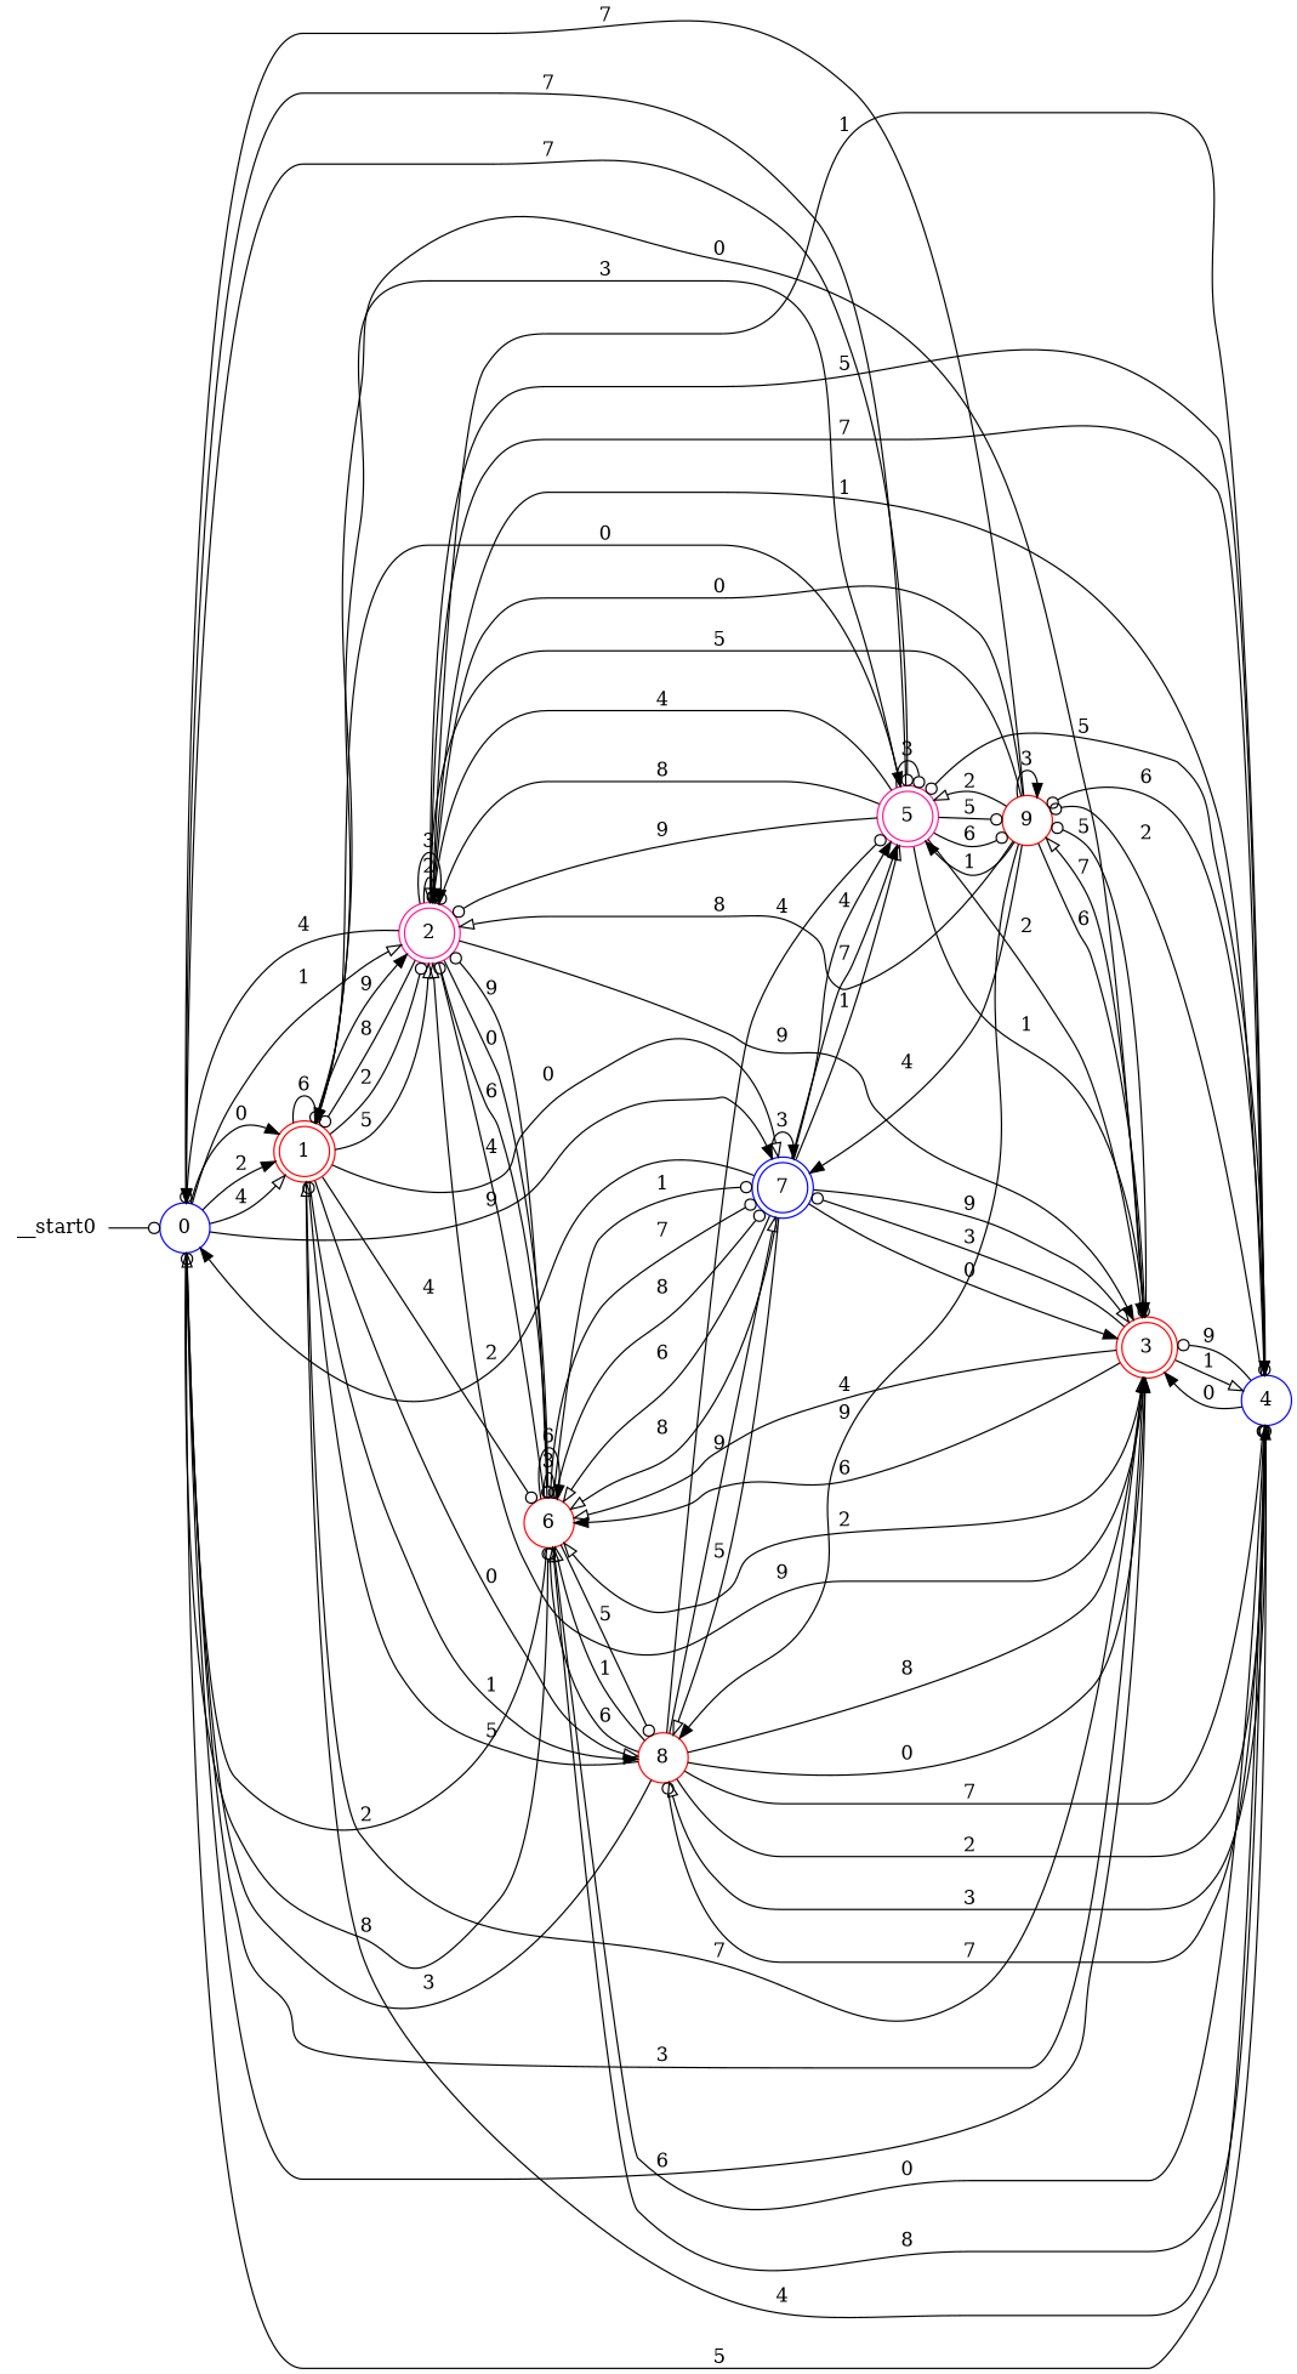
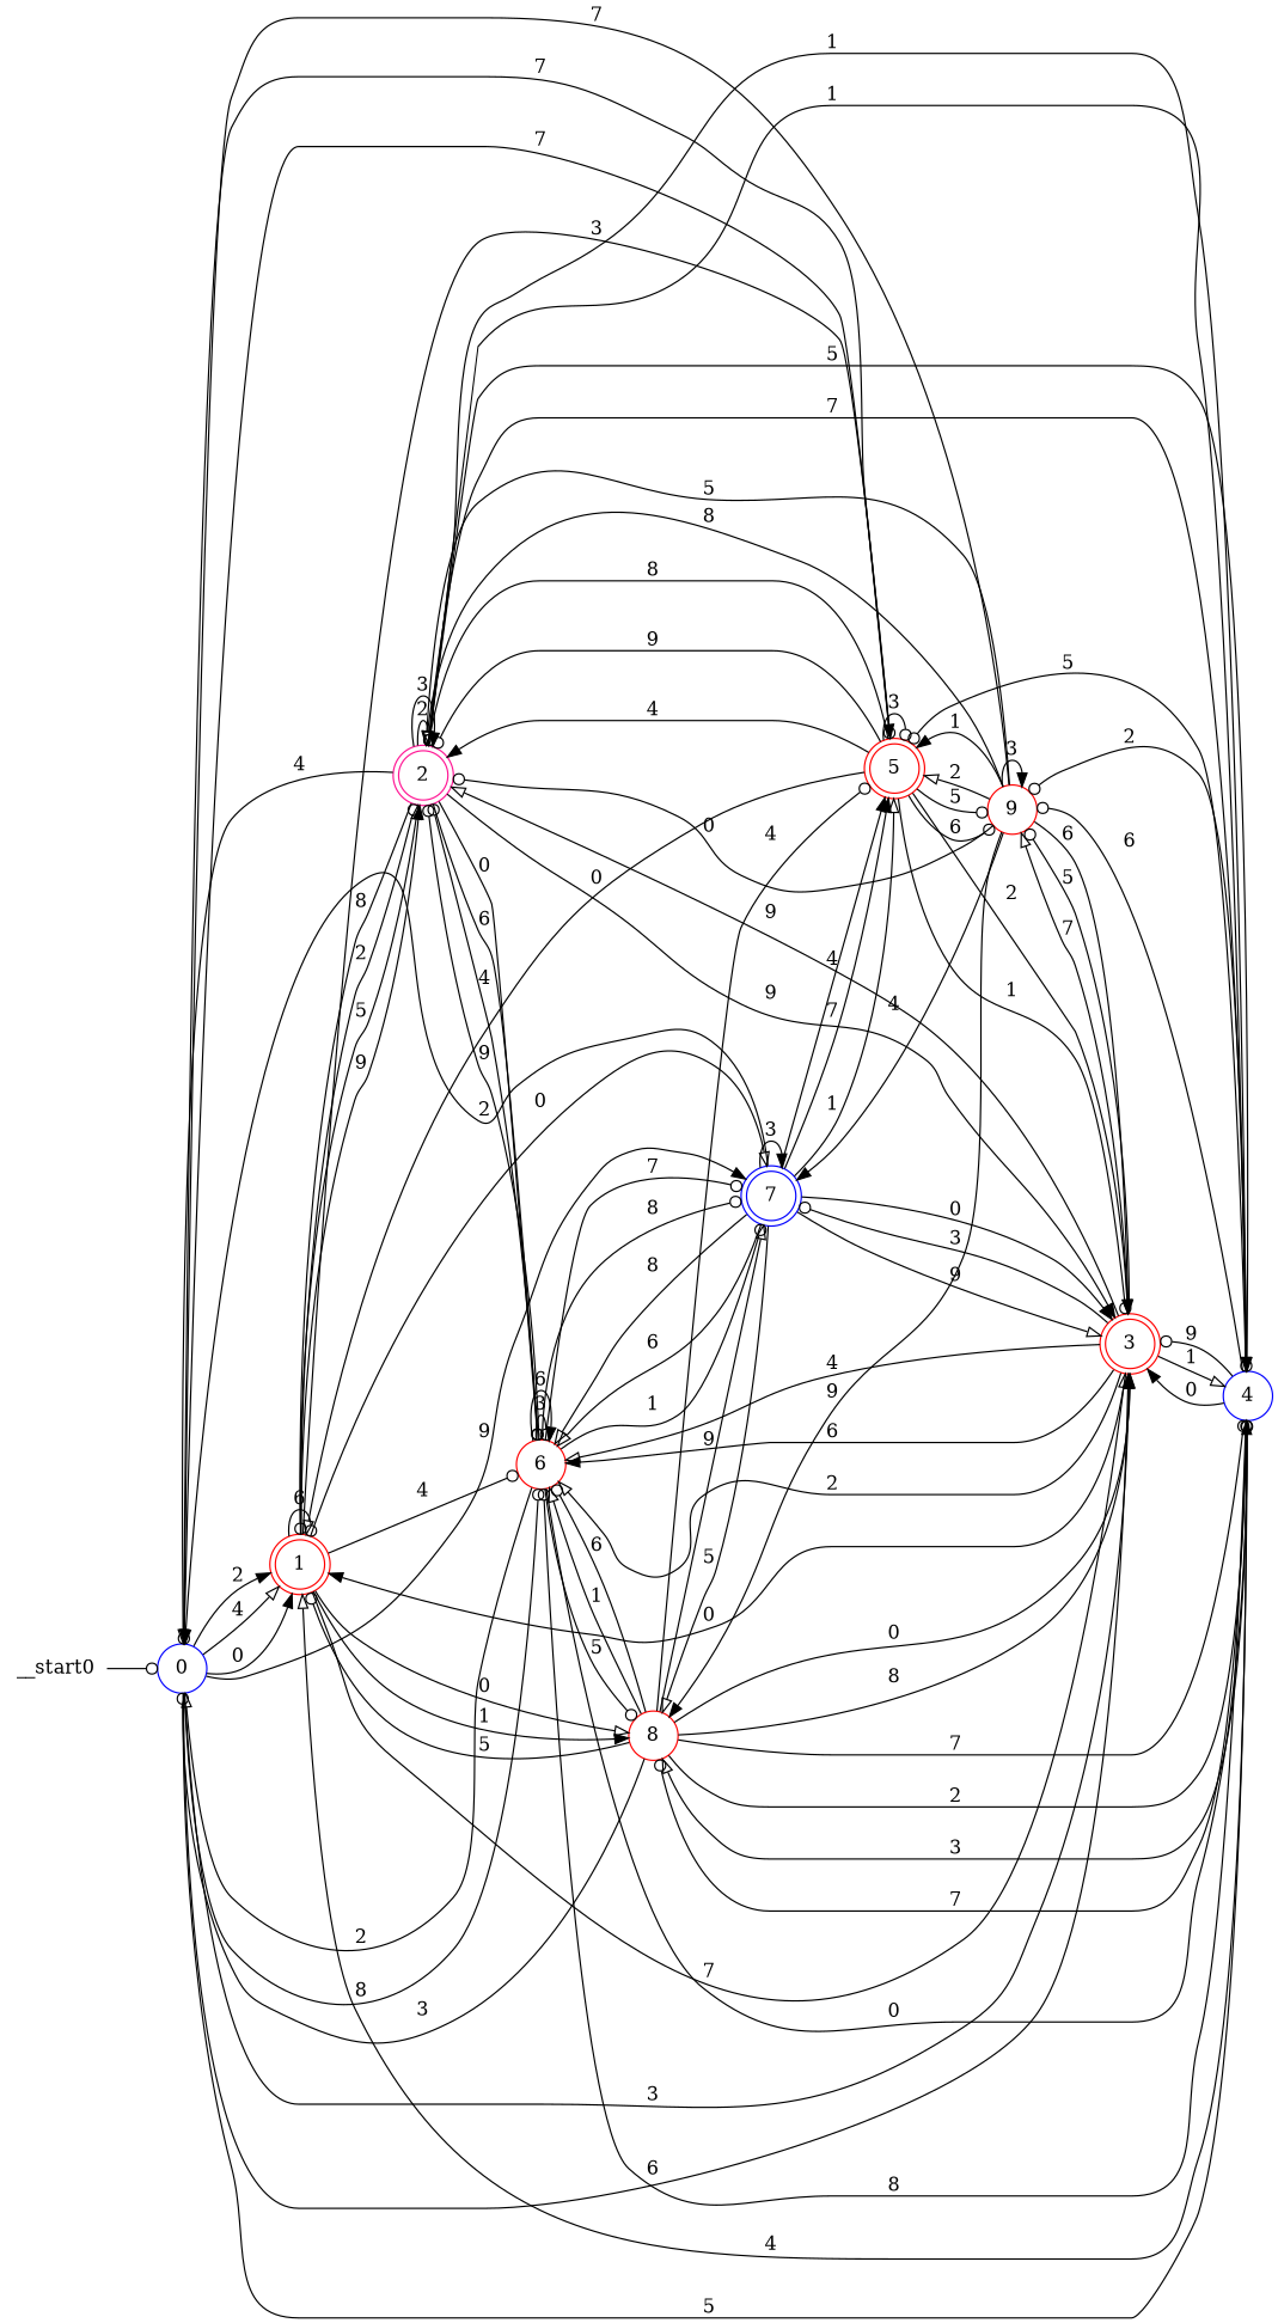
  digraph {
    rankdir=LR
    node [color=red shape=circle]
    edge [arrowhead=odot]
    n1 [color=blue label=0]
    n2 [label=1 shape=doublecircle]
    n3 [color=deeppink label=2 shape=doublecircle]
    n4 [label=3 shape=doublecircle]
    n5 [color=blue label=4]
-   n6 [color=deeppink label=5 shape=doublecircle]
+   n6 [label=5 shape=doublecircle]
    n7 [label=6]
    n8 [color=blue label=7 shape=doublecircle]
    n9 [label=8]
    n10 [label=9]
    __start0 [height=0 shape=none width=0]
    n1 -> n2 [arrowhead=normal label=0]
    n1 -> n2 [arrowhead=normal label=2]
    n1 -> n2 [arrowhead=onormal label=4]
-   n1 -> n3 [arrowhead=onormal label=1]
    n1 -> n4 [arrowhead=normal label=3]
    n1 -> n4 [arrowhead=normal label=6]
    n1 -> n5 [arrowhead=normal label=5]
    n1 -> n6 [label=7]
    n1 -> n7 [label=8]
    n1 -> n8 [arrowhead=normal label=9]
    n2 -> n2 [label=6]
    n2 -> n3 [label=2]
    n2 -> n3 [arrowhead=onormal label=5]
    n2 -> n3 [arrowhead=normal label=9]
    n2 -> n4 [arrowhead=onormal label=7]
    n2 -> n6 [arrowhead=normal label=3]
    n2 -> n7 [label=4]
    n2 -> n8 [arrowhead=onormal label=0]
    n2 -> n9 [arrowhead=onormal label=0]
    n2 -> n9 [arrowhead=normal label=1]
    n3 -> n1 [arrowhead=onormal label=4]
    n3 -> n2 [label=8]
    n3 -> n3 [arrowhead=onormal label=2]
    n3 -> n3 [arrowhead=normal label=3]
    n3 -> n4 [arrowhead=normal label=9]
    n3 -> n5 [arrowhead=onormal label=1]
    n3 -> n5 [arrowhead=normal label=5]
    n3 -> n5 [label=7]
    n3 -> n7 [label=0]
    n3 -> n7 [label=6]
    n4 -> n2 [arrowhead=normal label=0]
    n4 -> n3 [arrowhead=onormal label=9]
    n4 -> n5 [arrowhead=onormal label=1]
    n4 -> n7 [arrowhead=onormal label=2]
    n4 -> n7 [arrowhead=onormal label=4]
    n4 -> n7 [arrowhead=normal label=6]
    n4 -> n8 [label=3]
    n4 -> n10 [label=5]
    n4 -> n10 [arrowhead=onormal label=7]
    n5 -> n2 [arrowhead=onormal label=4]
    n5 -> n3 [label=1]
    n5 -> n4 [arrowhead=normal label=0]
    n5 -> n4 [label=9]
    n5 -> n6 [label=5]
-   n5 -> n7 [arrowhead=onormal label=8]
+   n5 -> n7 [label=8]
    n5 -> n9 [arrowhead=onormal label=3]
    n5 -> n9 [label=7]
    n5 -> n10 [label=2]
    n5 -> n10 [label=6]
    n6 -> n1 [arrowhead=normal label=7]
    n6 -> n2 [arrowhead=onormal label=0]
    n6 -> n3 [arrowhead=normal label=4]
    n6 -> n3 [label=8]
    n6 -> n3 [label=9]
    n6 -> n4 [label=1]
    n6 -> n4 [arrowhead=normal label=2]
    n6 -> n6 [label=3]
    n6 -> n10 [label=5]
    n6 -> n10 [label=6]
    n7 -> n1 [arrowhead=onormal label=2]
    n7 -> n3 [label=4]
    n7 -> n3 [label=9]
    n7 -> n5 [label=0]
    n7 -> n7 [label=3]
    n7 -> n7 [arrowhead=normal label=6]
    n7 -> n8 [label=1]
    n7 -> n8 [label=7]
    n7 -> n8 [label=8]
    n7 -> n9 [label=5]
    n8 -> n1 [arrowhead=normal label=2]
    n8 -> n4 [arrowhead=normal label=0]
    n8 -> n4 [arrowhead=onormal label=9]
    n8 -> n6 [arrowhead=onormal label=1]
    n8 -> n6 [arrowhead=normal label=4]
    n8 -> n6 [arrowhead=normal label=7]
    n8 -> n7 [arrowhead=onormal label=6]
    n8 -> n7 [arrowhead=onormal label=8]
    n8 -> n8 [arrowhead=normal label=3]
    n8 -> n9 [arrowhead=onormal label=5]
    n9 -> n1 [label=3]
    n9 -> n2 [label=5]
    n9 -> n4 [arrowhead=onormal label=0]
    n9 -> n4 [arrowhead=onormal label=8]
    n9 -> n5 [label=2]
    n9 -> n5 [label=7]
    n9 -> n6 [label=4]
    n9 -> n7 [arrowhead=onormal label=1]
    n9 -> n7 [label=6]
    n9 -> n8 [arrowhead=onormal label=9]
    n10 -> n1 [label=7]
    n10 -> n3 [label=0]
    n10 -> n3 [arrowhead=onormal label=5]
    n10 -> n3 [arrowhead=onormal label=8]
    n10 -> n4 [arrowhead=normal label=6]
    n10 -> n6 [arrowhead=normal label=1]
    n10 -> n6 [arrowhead=onormal label=2]
    n10 -> n8 [arrowhead=normal label=4]
    n10 -> n9 [arrowhead=normal label=9]
    n10 -> n10 [arrowhead=normal label=3]
    __start0 -> n1
  }
